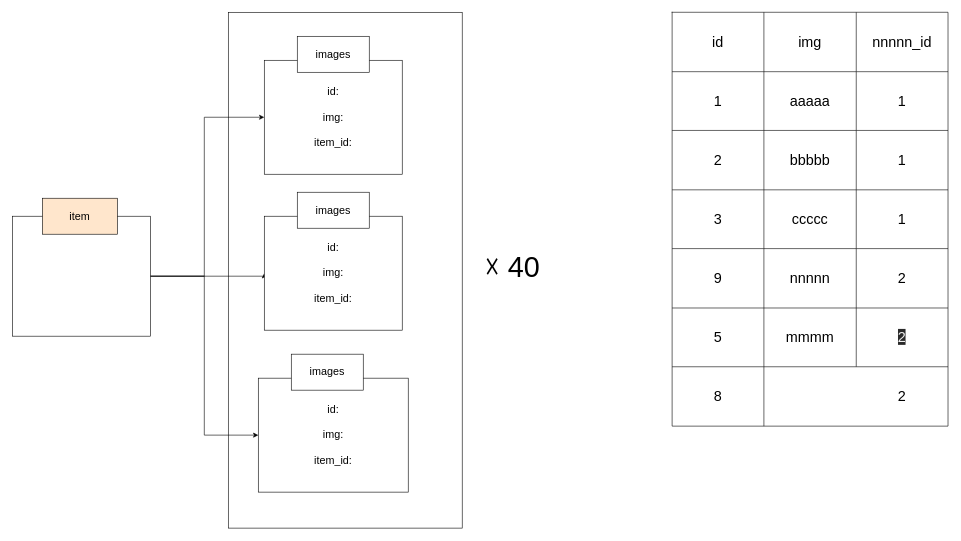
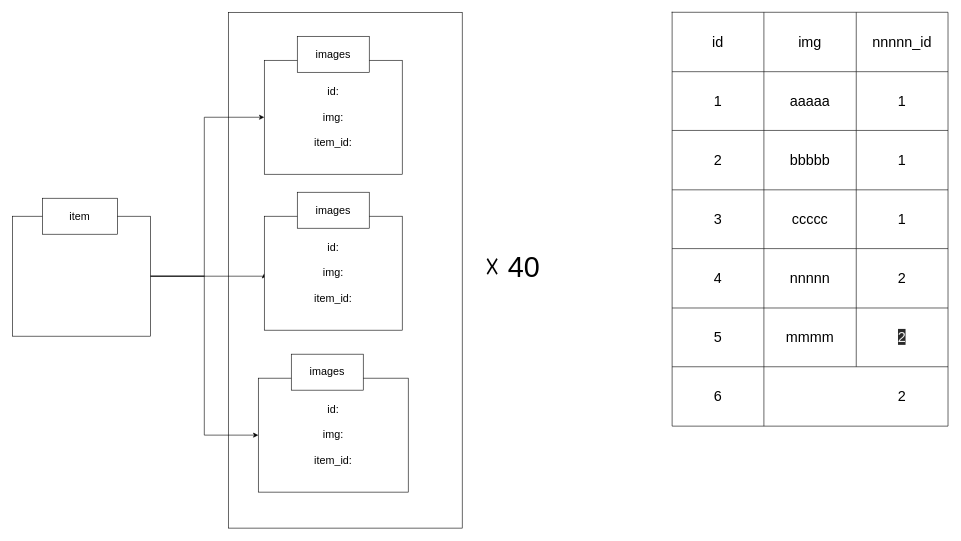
  <mxCell id="0" />
  <mxCell id="1" parent="0" />
  <mxCell id="2" value="" style="whiteSpace=wrap;html=1;" parent="1" vertex="1"><mxGeometry x="380" y="20" width="390" height="860" as="geometry" /></mxCell>
  <mxCell id="3" style="edgeStyle=orthogonalEdgeStyle;rounded=0;orthogonalLoop=1;jettySize=auto;html=1;entryX=0;entryY=0.5;entryDx=0;entryDy=0;" parent="1" source="6" target="10" edge="1"><mxGeometry relative="1" as="geometry"><Array as="points"><mxPoint x="440" y="460" /></Array></mxGeometry></mxCell>
  <mxCell id="4" style="edgeStyle=orthogonalEdgeStyle;rounded=0;orthogonalLoop=1;jettySize=auto;html=1;entryX=0;entryY=0.5;entryDx=0;entryDy=0;" parent="1" source="6" target="7" edge="1"><mxGeometry relative="1" as="geometry"><Array as="points"><mxPoint x="340" y="460" /><mxPoint x="340" y="195" /></Array></mxGeometry></mxCell>
  <mxCell id="5" style="edgeStyle=orthogonalEdgeStyle;rounded=0;orthogonalLoop=1;jettySize=auto;html=1;entryX=0;entryY=0.5;entryDx=0;entryDy=0;" parent="1" source="6" target="12" edge="1"><mxGeometry relative="1" as="geometry"><Array as="points"><mxPoint x="340" y="460" /><mxPoint x="340" y="725" /></Array></mxGeometry></mxCell>
  <mxCell id="6" value="&lt;font style=&quot;font-size: 18px&quot;&gt;&lt;br&gt;&lt;/font&gt;" style="whiteSpace=wrap;html=1;" parent="1" vertex="1"><mxGeometry x="20" y="360" width="230" height="200" as="geometry" /></mxCell>
  <mxCell id="7" value="&lt;font style=&quot;font-size: 18px&quot;&gt;id:&lt;br&gt;&lt;br&gt;img:&lt;br&gt;&lt;br&gt;item_id:&lt;/font&gt;" style="whiteSpace=wrap;html=1;" parent="1" vertex="1"><mxGeometry x="440" y="100" width="230" height="190" as="geometry" /></mxCell>
  <mxCell id="8" value="&lt;font style=&quot;font-size: 18px&quot;&gt;images&lt;/font&gt;" style="whiteSpace=wrap;html=1;" parent="1" vertex="1"><mxGeometry x="495" y="60" width="120" height="60" as="geometry" /></mxCell>
- <mxCell id="9" value="&lt;font style=&quot;font-size: 18px&quot;&gt;item&lt;/font&gt;" style="whiteSpace=wrap;html=1;fillColor=#ffe6cc;" parent="1" vertex="1"><mxGeometry x="70" y="330" width="125" height="60" as="geometry" /></mxCell>
+ <mxCell id="9" value="&lt;font style=&quot;font-size: 18px&quot;&gt;item&lt;/font&gt;" style="whiteSpace=wrap;html=1;" parent="1" vertex="1"><mxGeometry x="70" y="330" width="125" height="60" as="geometry" /></mxCell>
  <mxCell id="10" value="&lt;font style=&quot;font-size: 18px&quot;&gt;id:&lt;br&gt;&lt;br&gt;img:&lt;br&gt;&lt;br&gt;item_id:&lt;/font&gt;" style="whiteSpace=wrap;html=1;" parent="1" vertex="1"><mxGeometry x="440" y="360" width="230" height="190" as="geometry" /></mxCell>
  <mxCell id="11" value="&lt;font style=&quot;font-size: 18px&quot;&gt;images&lt;/font&gt;" style="whiteSpace=wrap;html=1;" parent="1" vertex="1"><mxGeometry x="495" y="320" width="120" height="60" as="geometry" /></mxCell>
  <mxCell id="12" value="&lt;font style=&quot;font-size: 18px&quot;&gt;id:&lt;br&gt;&lt;br&gt;img:&lt;br&gt;&lt;br&gt;item_id:&lt;/font&gt;" style="whiteSpace=wrap;html=1;" parent="1" vertex="1"><mxGeometry x="430" y="630" width="250" height="190" as="geometry" /></mxCell>
  <mxCell id="13" value="&lt;font style=&quot;font-size: 18px&quot;&gt;images&lt;/font&gt;" style="whiteSpace=wrap;html=1;" parent="1" vertex="1"><mxGeometry x="485" y="590" width="120" height="60" as="geometry" /></mxCell>
  <mxCell id="14" value="&lt;font style=&quot;font-size: 48px&quot;&gt;☓ 40&amp;nbsp;&lt;/font&gt;" style="text;html=1;align=center;verticalAlign=middle;resizable=0;points=[];autosize=1;" parent="1" vertex="1"><mxGeometry x="800" y="430" width="120" height="30" as="geometry" /></mxCell>
  <mxCell id="15" value="" style="shape=table;html=1;whiteSpace=wrap;startSize=0;container=1;collapsible=0;childLayout=tableLayout;" vertex="1" parent="1"><mxGeometry x="1120" y="20" width="460" height="690" as="geometry" /></mxCell>
  <mxCell id="16" value="" style="shape=partialRectangle;html=1;whiteSpace=wrap;collapsible=0;dropTarget=0;pointerEvents=0;fillColor=none;top=0;left=0;bottom=0;right=0;points=[[0,0.5],[1,0.5]];portConstraint=eastwest;" vertex="1" parent="15"><mxGeometry width="460" height="99" as="geometry" /></mxCell>
  <mxCell id="17" value="&lt;font style=&quot;font-size: 24px&quot;&gt;id&lt;/font&gt;" style="shape=partialRectangle;html=1;whiteSpace=wrap;connectable=0;overflow=hidden;fillColor=none;top=0;left=0;bottom=0;right=0;" vertex="1" parent="16"><mxGeometry width="153" height="99" as="geometry" /></mxCell>
  <mxCell id="18" value="&lt;font style=&quot;font-size: 24px&quot;&gt;img&lt;/font&gt;" style="shape=partialRectangle;html=1;whiteSpace=wrap;connectable=0;overflow=hidden;fillColor=none;top=0;left=0;bottom=0;right=0;" vertex="1" parent="16"><mxGeometry x="153" width="154" height="99" as="geometry" /></mxCell>
  <mxCell id="19" value="&lt;font style=&quot;font-size: 24px&quot;&gt;nnnnn_id&lt;/font&gt;" style="shape=partialRectangle;html=1;whiteSpace=wrap;connectable=0;overflow=hidden;fillColor=none;top=0;left=0;bottom=0;right=0;" vertex="1" parent="16"><mxGeometry x="307" width="153" height="99" as="geometry" /></mxCell>
  <mxCell id="20" value="" style="shape=partialRectangle;html=1;whiteSpace=wrap;collapsible=0;dropTarget=0;pointerEvents=0;fillColor=none;top=0;left=0;bottom=0;right=0;points=[[0,0.5],[1,0.5]];portConstraint=eastwest;" vertex="1" parent="15"><mxGeometry y="99" width="460" height="98" as="geometry" /></mxCell>
  <mxCell id="21" value="&lt;font style=&quot;font-size: 24px&quot;&gt;1&lt;/font&gt;" style="shape=partialRectangle;html=1;whiteSpace=wrap;connectable=0;overflow=hidden;fillColor=none;top=0;left=0;bottom=0;right=0;" vertex="1" parent="20"><mxGeometry width="153" height="98" as="geometry" /></mxCell>
  <mxCell id="22" value="&lt;font style=&quot;font-size: 24px&quot;&gt;aaaaa&lt;/font&gt;" style="shape=partialRectangle;html=1;whiteSpace=wrap;connectable=0;overflow=hidden;fillColor=none;top=0;left=0;bottom=0;right=0;" vertex="1" parent="20"><mxGeometry x="153" width="154" height="98" as="geometry" /></mxCell>
  <mxCell id="23" value="&lt;span style=&quot;font-size: 24px&quot;&gt;1&lt;/span&gt;" style="shape=partialRectangle;html=1;whiteSpace=wrap;connectable=0;overflow=hidden;fillColor=none;top=0;left=0;bottom=0;right=0;" vertex="1" parent="20"><mxGeometry x="307" width="153" height="98" as="geometry" /></mxCell>
  <mxCell id="24" value="" style="shape=partialRectangle;html=1;whiteSpace=wrap;collapsible=0;dropTarget=0;pointerEvents=0;fillColor=none;top=0;left=0;bottom=0;right=0;points=[[0,0.5],[1,0.5]];portConstraint=eastwest;" vertex="1" parent="15"><mxGeometry y="197" width="460" height="99" as="geometry" /></mxCell>
  <mxCell id="25" value="&lt;font style=&quot;font-size: 24px&quot;&gt;2&lt;/font&gt;" style="shape=partialRectangle;html=1;whiteSpace=wrap;connectable=0;overflow=hidden;fillColor=none;top=0;left=0;bottom=0;right=0;" vertex="1" parent="24"><mxGeometry width="153" height="99" as="geometry" /></mxCell>
  <mxCell id="26" value="&lt;font style=&quot;font-size: 24px&quot;&gt;bbbbb&lt;/font&gt;" style="shape=partialRectangle;html=1;whiteSpace=wrap;connectable=0;overflow=hidden;fillColor=none;top=0;left=0;bottom=0;right=0;" vertex="1" parent="24"><mxGeometry x="153" width="154" height="99" as="geometry" /></mxCell>
  <mxCell id="27" value="&lt;span style=&quot;font-size: 24px&quot;&gt;1&lt;/span&gt;" style="shape=partialRectangle;html=1;whiteSpace=wrap;connectable=0;overflow=hidden;fillColor=none;top=0;left=0;bottom=0;right=0;" vertex="1" parent="24"><mxGeometry x="307" width="153" height="99" as="geometry" /></mxCell>
  <mxCell id="28" value="" style="shape=partialRectangle;html=1;whiteSpace=wrap;collapsible=0;dropTarget=0;pointerEvents=0;fillColor=none;top=0;left=0;bottom=0;right=0;points=[[0,0.5],[1,0.5]];portConstraint=eastwest;" vertex="1" parent="15"><mxGeometry y="296" width="460" height="98" as="geometry" /></mxCell>
  <mxCell id="29" value="&lt;font style=&quot;font-size: 24px&quot;&gt;3&lt;/font&gt;" style="shape=partialRectangle;html=1;whiteSpace=wrap;connectable=0;overflow=hidden;fillColor=none;top=0;left=0;bottom=0;right=0;" vertex="1" parent="28"><mxGeometry width="153" height="98" as="geometry" /></mxCell>
  <mxCell id="30" value="&lt;font style=&quot;font-size: 24px&quot;&gt;ccccc&lt;/font&gt;" style="shape=partialRectangle;html=1;whiteSpace=wrap;connectable=0;overflow=hidden;fillColor=none;top=0;left=0;bottom=0;right=0;" vertex="1" parent="28"><mxGeometry x="153" width="154" height="98" as="geometry" /></mxCell>
  <mxCell id="31" value="&lt;span style=&quot;font-size: 24px&quot;&gt;1&lt;/span&gt;" style="shape=partialRectangle;html=1;whiteSpace=wrap;connectable=0;overflow=hidden;fillColor=none;top=0;left=0;bottom=0;right=0;" vertex="1" parent="28"><mxGeometry x="307" width="153" height="98" as="geometry" /></mxCell>
  <mxCell id="32" value="" style="shape=partialRectangle;html=1;whiteSpace=wrap;collapsible=0;dropTarget=0;pointerEvents=0;fillColor=none;top=0;left=0;bottom=0;right=0;points=[[0,0.5],[1,0.5]];portConstraint=eastwest;" vertex="1" parent="15"><mxGeometry y="394" width="460" height="99" as="geometry" /></mxCell>
- <mxCell id="33" value="&lt;font style=&quot;font-size: 24px&quot;&gt;9&lt;/font&gt;" style="shape=partialRectangle;html=1;whiteSpace=wrap;connectable=0;overflow=hidden;fillColor=none;top=0;left=0;bottom=0;right=0;" vertex="1" parent="32"><mxGeometry width="153" height="99" as="geometry" /></mxCell>
+ <mxCell id="33" value="&lt;font style=&quot;font-size: 24px&quot;&gt;4&lt;/font&gt;" style="shape=partialRectangle;html=1;whiteSpace=wrap;connectable=0;overflow=hidden;fillColor=none;top=0;left=0;bottom=0;right=0;" vertex="1" parent="32"><mxGeometry width="153" height="99" as="geometry" /></mxCell>
  <mxCell id="34" value="&lt;font style=&quot;font-size: 24px&quot;&gt;nnnnn&lt;/font&gt;" style="shape=partialRectangle;html=1;whiteSpace=wrap;connectable=0;overflow=hidden;fillColor=none;top=0;left=0;bottom=0;right=0;" vertex="1" parent="32"><mxGeometry x="153" width="154" height="99" as="geometry" /></mxCell>
  <mxCell id="35" value="&lt;span style=&quot;font-size: 24px&quot;&gt;2&lt;/span&gt;" style="shape=partialRectangle;html=1;whiteSpace=wrap;connectable=0;overflow=hidden;fillColor=none;top=0;left=0;bottom=0;right=0;" vertex="1" parent="32"><mxGeometry x="307" width="153" height="99" as="geometry" /></mxCell>
  <mxCell id="36" value="" style="shape=partialRectangle;html=1;whiteSpace=wrap;collapsible=0;dropTarget=0;pointerEvents=0;fillColor=none;top=0;left=0;bottom=0;right=0;points=[[0,0.5],[1,0.5]];portConstraint=eastwest;" vertex="1" parent="15"><mxGeometry y="493" width="460" height="98" as="geometry" /></mxCell>
  <mxCell id="37" value="&lt;font style=&quot;font-size: 24px&quot;&gt;5&lt;/font&gt;" style="shape=partialRectangle;html=1;whiteSpace=wrap;connectable=0;overflow=hidden;fillColor=none;top=0;left=0;bottom=0;right=0;" vertex="1" parent="36"><mxGeometry width="153" height="98" as="geometry" /></mxCell>
  <mxCell id="38" value="&lt;font style=&quot;font-size: 24px&quot;&gt;mmmm&lt;/font&gt;" style="shape=partialRectangle;html=1;whiteSpace=wrap;connectable=0;overflow=hidden;fillColor=none;top=0;left=0;bottom=0;right=0;" vertex="1" parent="36"><mxGeometry x="153" width="154" height="98" as="geometry" /></mxCell>
  <mxCell id="39" value="&lt;span style=&quot;color: rgb(240 , 240 , 240) ; font-family: &amp;#34;helvetica&amp;#34; ; font-size: 24px ; font-style: normal ; font-weight: 400 ; letter-spacing: normal ; text-align: center ; text-indent: 0px ; text-transform: none ; word-spacing: 0px ; background-color: rgb(42 , 42 , 42) ; display: inline ; float: none&quot;&gt;2&lt;/span&gt;" style="shape=partialRectangle;html=1;whiteSpace=wrap;connectable=0;overflow=hidden;fillColor=none;top=0;left=0;bottom=0;right=0;" vertex="1" parent="36"><mxGeometry x="307" width="153" height="98" as="geometry" /></mxCell>
  <mxCell id="40" value="" style="shape=partialRectangle;html=1;whiteSpace=wrap;collapsible=0;dropTarget=0;pointerEvents=0;fillColor=none;top=0;left=0;bottom=0;right=0;points=[[0,0.5],[1,0.5]];portConstraint=eastwest;" vertex="1" parent="15"><mxGeometry y="591" width="460" height="99" as="geometry" /></mxCell>
- <mxCell id="41" value="&lt;font style=&quot;font-size: 24px&quot;&gt;8&lt;/font&gt;" style="shape=partialRectangle;html=1;whiteSpace=wrap;connectable=0;overflow=hidden;fillColor=none;top=0;left=0;bottom=0;right=0;" vertex="1" parent="40"><mxGeometry width="153" height="99" as="geometry" /></mxCell>
+ <mxCell id="41" value="&lt;font style=&quot;font-size: 24px&quot;&gt;6&lt;/font&gt;" style="shape=partialRectangle;html=1;whiteSpace=wrap;connectable=0;overflow=hidden;fillColor=none;top=0;left=0;bottom=0;right=0;" vertex="1" parent="40"><mxGeometry width="153" height="99" as="geometry" /></mxCell>
  <mxCell id="42" value="&lt;span style=&quot;font-size: 24px&quot;&gt;2&lt;/span&gt;" style="shape=partialRectangle;html=1;whiteSpace=wrap;connectable=0;overflow=hidden;fillColor=none;top=0;left=0;bottom=0;right=0;" vertex="1" parent="40"><mxGeometry x="307" width="153" height="99" as="geometry" /></mxCell>
